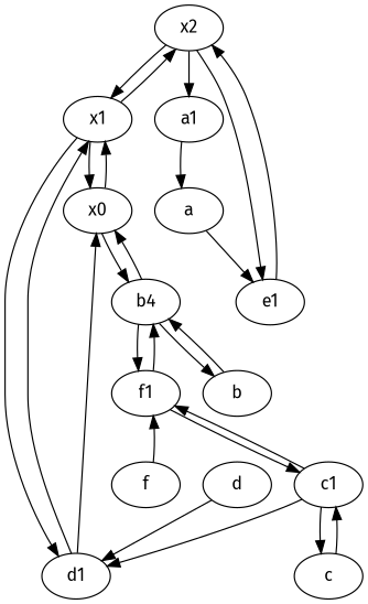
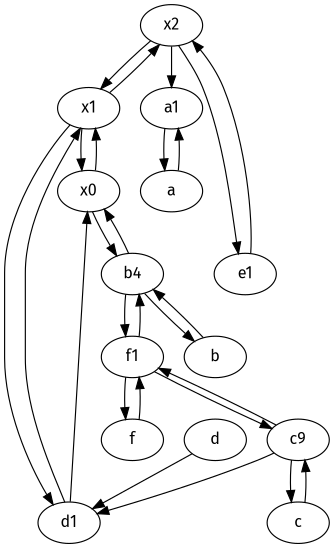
  digraph {
    fontname="Fira Sans"
    node [fontname="Fira Sans"]
    edge [fontname="Fira Sans"]
    x2
    x1
    a1
    e1
    d1
    x0
    a
    n8 [label=b4]
-   c1
+   c1 [label=c9]
    f1
    c
    d
    f
    b
    x2 -> x1
    x2 -> a1
    x2 -> e1
    x1 -> x2
    x1 -> d1
    x1 -> x0
    a1 -> a
    e1 -> x2
    d1 -> x1
    d1 -> x0
    x0 -> x1
    x0 -> n8
-   a -> e1
+   a -> a1
    n8 -> x0
    n8 -> f1
    n8 -> b
    c1 -> d1
    c1 -> f1
    c1 -> c
    f1 -> n8
    f1 -> c1
+   f1 -> f
    c -> c1
    d -> d1
    f -> f1
    b -> n8
  }
